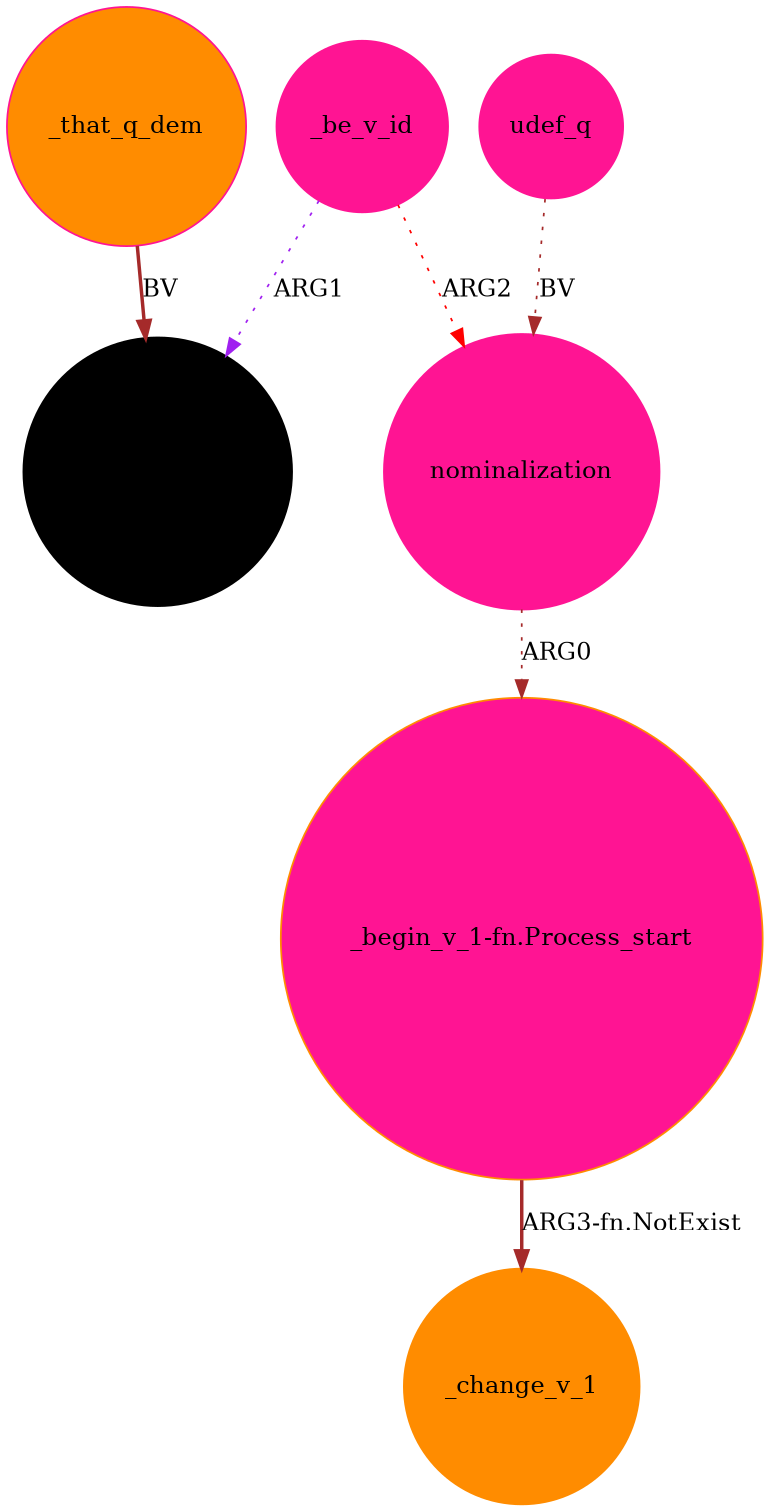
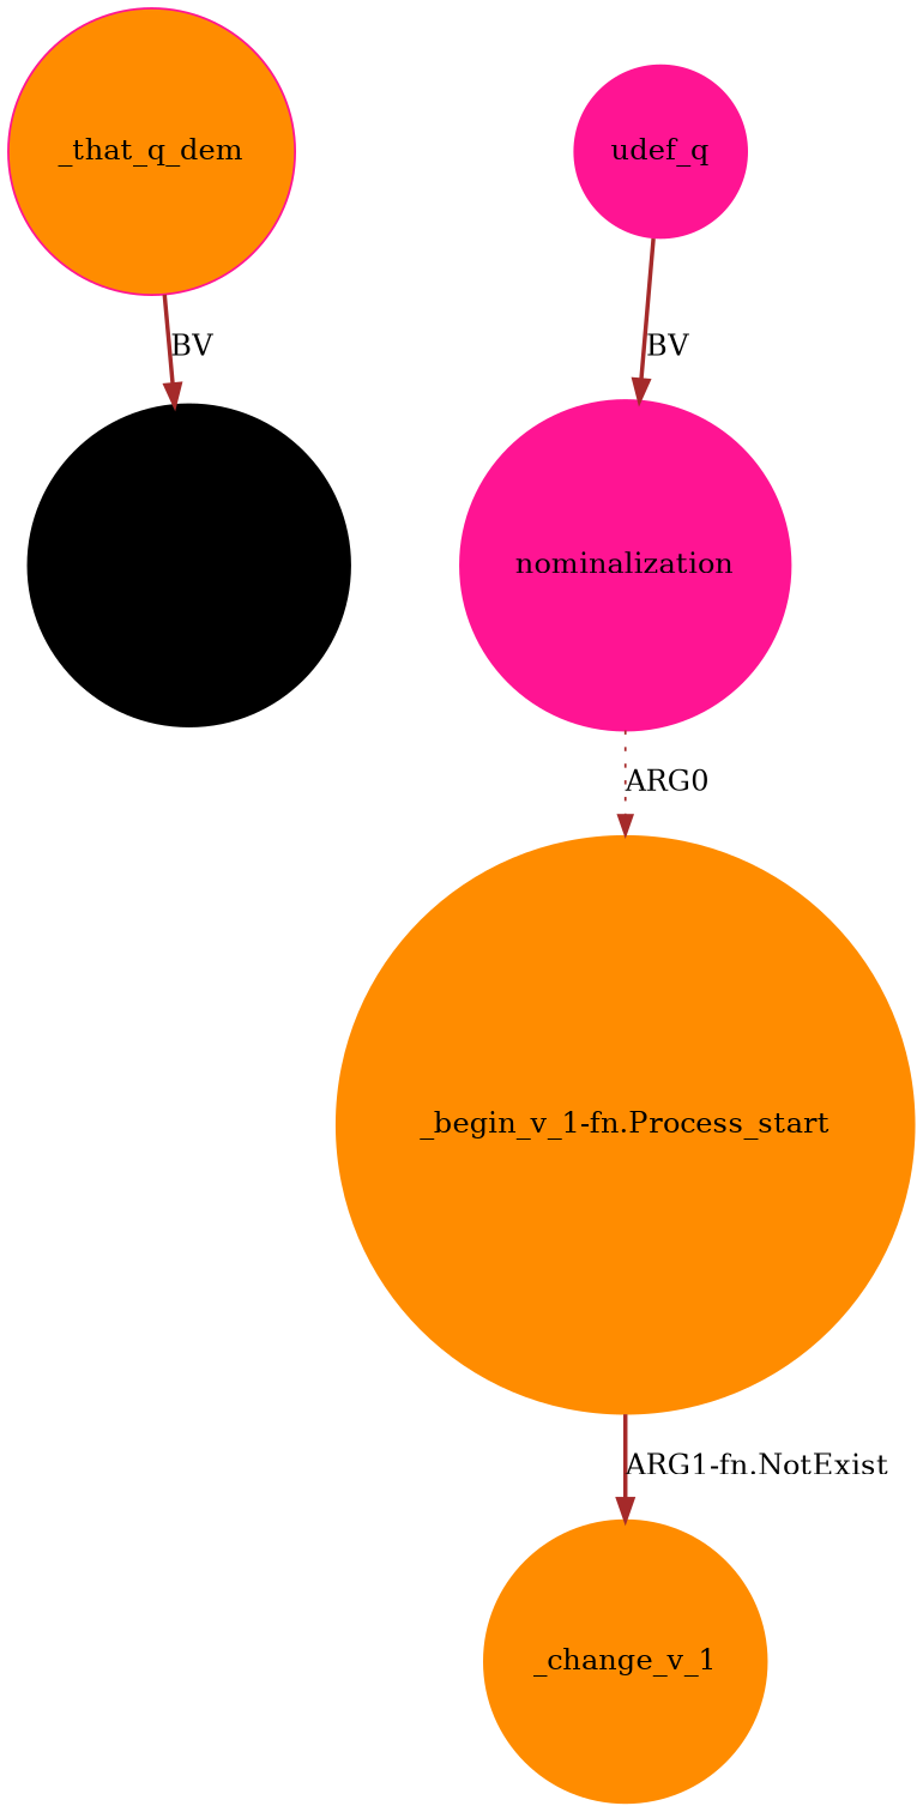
  digraph {
    node [color=deeppink shape=circle style=filled]
    edge [color=brown style=dotted]
-   "_begin_v_1-fn.Process_start" [color=darkorange fillcolor=deeppink]
+   "_begin_v_1-fn.Process_start" [color=darkorange]
    _change_v_1 [color=darkorange]
    generic_entity [color=black]
-   _be_v_id
    nominalization
    _that_q_dem [fillcolor=darkorange]
    udef_q
-   "_begin_v_1-fn.Process_start" -> _change_v_1 [label="ARG3-fn.NotExist" style=bold]
-   _be_v_id -> generic_entity [color=purple label=ARG1]
-   _be_v_id -> nominalization [color=red label=ARG2]
+   "_begin_v_1-fn.Process_start" -> _change_v_1 [label="ARG1-fn.NotExist" style=bold]
    nominalization -> "_begin_v_1-fn.Process_start" [label=ARG0]
    _that_q_dem -> generic_entity [label=BV style=bold]
-   udef_q -> nominalization [label=BV]
+   udef_q -> nominalization [label=BV style=bold]
  }
